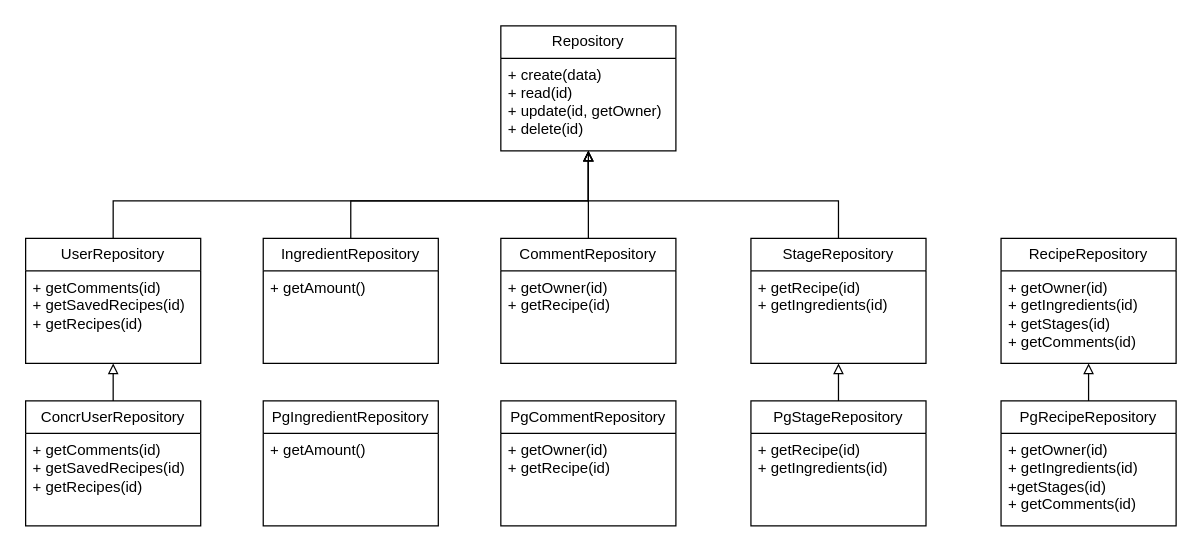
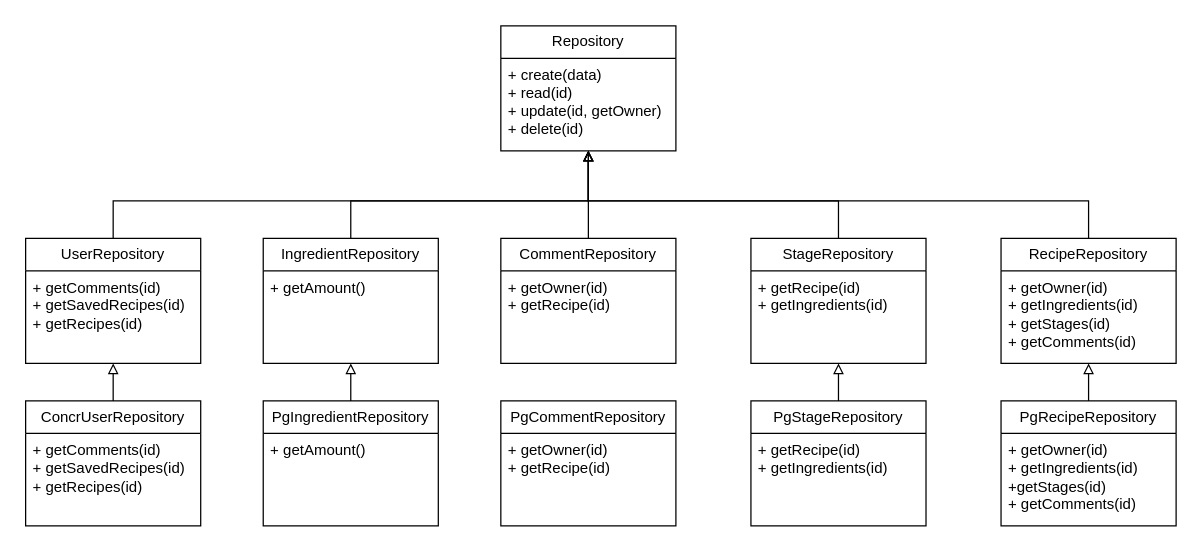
  <mxCell id="0" />
  <mxCell id="1" parent="0" />
  <mxCell id="2" value="Repository" style="swimlane;fontStyle=0;childLayout=stackLayout;horizontal=1;startSize=26;fillColor=none;horizontalStack=0;resizeParent=1;resizeParentMax=0;resizeLast=0;collapsible=1;marginBottom=0;whiteSpace=wrap;html=1;" parent="1" vertex="1"><mxGeometry x="400" y="20" width="140" height="100" as="geometry" /></mxCell>
  <mxCell id="3" value="+ create(data)&lt;br&gt;+ read(id)&lt;br&gt;+ update(id, getOwner)&lt;br&gt;+ delete(id)" style="text;strokeColor=none;fillColor=none;align=left;verticalAlign=top;spacingLeft=4;spacingRight=4;overflow=hidden;rotatable=0;points=[[0,0.5],[1,0.5]];portConstraint=eastwest;whiteSpace=wrap;html=1;" parent="2" vertex="1"><mxGeometry y="26" width="140" height="74" as="geometry" /></mxCell>
  <mxCell id="4" style="edgeStyle=orthogonalEdgeStyle;rounded=0;orthogonalLoop=1;jettySize=auto;html=1;endArrow=block;endFill=0;" parent="1" source="5" target="2" edge="1"><mxGeometry relative="1" as="geometry"><Array as="points"><mxPoint x="90" y="160" /><mxPoint x="470" y="160" /></Array></mxGeometry></mxCell>
  <mxCell id="5" value="UserRepository" style="swimlane;fontStyle=0;childLayout=stackLayout;horizontal=1;startSize=26;fillColor=none;horizontalStack=0;resizeParent=1;resizeParentMax=0;resizeLast=0;collapsible=1;marginBottom=0;whiteSpace=wrap;html=1;" parent="1" vertex="1"><mxGeometry x="20" y="190" width="140" height="100" as="geometry" /></mxCell>
  <mxCell id="6" value="+ getComments(id)&lt;br&gt;+ getSavedRecipes(id)&lt;br&gt;+ getRecipes(id)" style="text;strokeColor=none;fillColor=none;align=left;verticalAlign=top;spacingLeft=4;spacingRight=4;overflow=hidden;rotatable=0;points=[[0,0.5],[1,0.5]];portConstraint=eastwest;whiteSpace=wrap;html=1;" parent="5" vertex="1"><mxGeometry y="26" width="140" height="74" as="geometry" /></mxCell>
  <mxCell id="7" style="edgeStyle=orthogonalEdgeStyle;rounded=0;orthogonalLoop=1;jettySize=auto;html=1;endArrow=open;endFill=0;" parent="1" source="8" target="2" edge="1"><mxGeometry relative="1" as="geometry" /></mxCell>
  <mxCell id="8" value="CommentRepository" style="swimlane;fontStyle=0;childLayout=stackLayout;horizontal=1;startSize=26;fillColor=none;horizontalStack=0;resizeParent=1;resizeParentMax=0;resizeLast=0;collapsible=1;marginBottom=0;whiteSpace=wrap;html=1;" parent="1" vertex="1"><mxGeometry x="400" y="190" width="140" height="100" as="geometry" /></mxCell>
  <mxCell id="9" value="+ getOwner(id)&lt;br&gt;+ getRecipe(id)" style="text;strokeColor=none;fillColor=none;align=left;verticalAlign=top;spacingLeft=4;spacingRight=4;overflow=hidden;rotatable=0;points=[[0,0.5],[1,0.5]];portConstraint=eastwest;whiteSpace=wrap;html=1;" parent="8" vertex="1"><mxGeometry y="26" width="140" height="74" as="geometry" /></mxCell>
+ <mxCell id="10" style="edgeStyle=orthogonalEdgeStyle;rounded=0;orthogonalLoop=1;jettySize=auto;html=1;endArrow=block;endFill=0;" parent="1" source="11" target="2" edge="1"><mxGeometry relative="1" as="geometry"><Array as="points"><mxPoint x="870" y="160" /><mxPoint x="470" y="160" /></Array></mxGeometry></mxCell>
  <mxCell id="11" value="RecipeRepository" style="swimlane;fontStyle=0;childLayout=stackLayout;horizontal=1;startSize=26;fillColor=none;horizontalStack=0;resizeParent=1;resizeParentMax=0;resizeLast=0;collapsible=1;marginBottom=0;whiteSpace=wrap;html=1;" parent="1" vertex="1"><mxGeometry x="800" y="190" width="140" height="100" as="geometry" /></mxCell>
  <mxCell id="12" value="+ getOwner(id)&lt;br&gt;+ getIngredients(id)&lt;br&gt;+ getStages(id)&lt;br&gt;+ getComments(id)" style="text;strokeColor=none;fillColor=none;align=left;verticalAlign=top;spacingLeft=4;spacingRight=4;overflow=hidden;rotatable=0;points=[[0,0.5],[1,0.5]];portConstraint=eastwest;whiteSpace=wrap;html=1;" parent="11" vertex="1"><mxGeometry y="26" width="140" height="74" as="geometry" /></mxCell>
- <mxCell id="13" style="edgeStyle=orthogonalEdgeStyle;rounded=0;orthogonalLoop=1;jettySize=auto;html=1;endArrow=block;endFill=0;" parent="1" source="14" target="2" edge="1"><mxGeometry relative="1" as="geometry"><Array as="points"><mxPoint x="670" y="160" /><mxPoint x="470" y="160" /></Array></mxGeometry></mxCell>
+ <mxCell id="13" style="edgeStyle=orthogonalEdgeStyle;rounded=0;orthogonalLoop=1;jettySize=auto;html=1;endArrow=open;endFill=0;" parent="1" source="14" target="2" edge="1"><mxGeometry relative="1" as="geometry"><Array as="points"><mxPoint x="670" y="160" /><mxPoint x="470" y="160" /></Array></mxGeometry></mxCell>
  <mxCell id="14" value="StageRepository" style="swimlane;fontStyle=0;childLayout=stackLayout;horizontal=1;startSize=26;fillColor=none;horizontalStack=0;resizeParent=1;resizeParentMax=0;resizeLast=0;collapsible=1;marginBottom=0;whiteSpace=wrap;html=1;" parent="1" vertex="1"><mxGeometry x="600" y="190" width="140" height="100" as="geometry" /></mxCell>
  <mxCell id="15" value="+ getRecipe(id)&lt;br&gt;+ getIngredients(id)" style="text;strokeColor=none;fillColor=none;align=left;verticalAlign=top;spacingLeft=4;spacingRight=4;overflow=hidden;rotatable=0;points=[[0,0.5],[1,0.5]];portConstraint=eastwest;whiteSpace=wrap;html=1;" parent="14" vertex="1"><mxGeometry y="26" width="140" height="74" as="geometry" /></mxCell>
  <mxCell id="16" style="edgeStyle=orthogonalEdgeStyle;rounded=0;orthogonalLoop=1;jettySize=auto;html=1;endArrow=block;endFill=0;" parent="1" target="2" edge="1"><mxGeometry relative="1" as="geometry"><Array as="points"><mxPoint x="280" y="160" /><mxPoint x="470" y="160" /></Array><mxPoint x="280" y="190" as="sourcePoint" /></mxGeometry></mxCell>
  <mxCell id="17" style="edgeStyle=orthogonalEdgeStyle;rounded=0;orthogonalLoop=1;jettySize=auto;html=1;endArrow=block;endFill=0;" parent="1" source="18" target="6" edge="1"><mxGeometry relative="1" as="geometry"><Array as="points"><mxPoint x="90" y="280" /><mxPoint x="90" y="280" /></Array></mxGeometry></mxCell>
  <mxCell id="18" value="ConcrUserRepository" style="swimlane;fontStyle=0;childLayout=stackLayout;horizontal=1;startSize=26;fillColor=none;horizontalStack=0;resizeParent=1;resizeParentMax=0;resizeLast=0;collapsible=1;marginBottom=0;whiteSpace=wrap;html=1;" parent="1" vertex="1"><mxGeometry x="20" y="320" width="140" height="100" as="geometry" /></mxCell>
  <mxCell id="19" value="+ getComments(id)&lt;br&gt;+ getSavedRecipes(id)&lt;br&gt;+ getRecipes(id)" style="text;strokeColor=none;fillColor=none;align=left;verticalAlign=top;spacingLeft=4;spacingRight=4;overflow=hidden;rotatable=0;points=[[0,0.5],[1,0.5]];portConstraint=eastwest;whiteSpace=wrap;html=1;" parent="18" vertex="1"><mxGeometry y="26" width="140" height="74" as="geometry" /></mxCell>
  <mxCell id="20" value="PgCommentRepository" style="swimlane;fontStyle=0;childLayout=stackLayout;horizontal=1;startSize=26;fillColor=none;horizontalStack=0;resizeParent=1;resizeParentMax=0;resizeLast=0;collapsible=1;marginBottom=0;whiteSpace=wrap;html=1;" parent="1" vertex="1"><mxGeometry x="400" y="320" width="140" height="100" as="geometry" /></mxCell>
  <mxCell id="21" value="+ getOwner(id)&lt;br&gt;+ getRecipe(id)" style="text;strokeColor=none;fillColor=none;align=left;verticalAlign=top;spacingLeft=4;spacingRight=4;overflow=hidden;rotatable=0;points=[[0,0.5],[1,0.5]];portConstraint=eastwest;whiteSpace=wrap;html=1;" parent="20" vertex="1"><mxGeometry y="26" width="140" height="74" as="geometry" /></mxCell>
  <mxCell id="22" style="edgeStyle=orthogonalEdgeStyle;rounded=0;orthogonalLoop=1;jettySize=auto;html=1;endArrow=block;endFill=0;" parent="1" source="23" target="11" edge="1"><mxGeometry relative="1" as="geometry" /></mxCell>
  <mxCell id="23" value="PgRecipeRepository" style="swimlane;fontStyle=0;childLayout=stackLayout;horizontal=1;startSize=26;fillColor=none;horizontalStack=0;resizeParent=1;resizeParentMax=0;resizeLast=0;collapsible=1;marginBottom=0;whiteSpace=wrap;html=1;" parent="1" vertex="1"><mxGeometry x="800" y="320" width="140" height="100" as="geometry" /></mxCell>
  <mxCell id="24" value="+ getOwner(id)&lt;br&gt;+ getIngredients(id)&lt;br&gt;+getStages(id)&lt;br&gt;+ getComments(id)" style="text;strokeColor=none;fillColor=none;align=left;verticalAlign=top;spacingLeft=4;spacingRight=4;overflow=hidden;rotatable=0;points=[[0,0.5],[1,0.5]];portConstraint=eastwest;whiteSpace=wrap;html=1;" parent="23" vertex="1"><mxGeometry y="26" width="140" height="74" as="geometry" /></mxCell>
  <mxCell id="25" style="edgeStyle=orthogonalEdgeStyle;rounded=0;orthogonalLoop=1;jettySize=auto;html=1;endArrow=block;endFill=0;" parent="1" source="26" target="14" edge="1"><mxGeometry relative="1" as="geometry" /></mxCell>
  <mxCell id="26" value="PgStageRepository" style="swimlane;fontStyle=0;childLayout=stackLayout;horizontal=1;startSize=26;fillColor=none;horizontalStack=0;resizeParent=1;resizeParentMax=0;resizeLast=0;collapsible=1;marginBottom=0;whiteSpace=wrap;html=1;" parent="1" vertex="1"><mxGeometry x="600" y="320" width="140" height="100" as="geometry" /></mxCell>
  <mxCell id="27" value="+ getRecipe(id)&lt;br&gt;+ getIngredients(id)" style="text;strokeColor=none;fillColor=none;align=left;verticalAlign=top;spacingLeft=4;spacingRight=4;overflow=hidden;rotatable=0;points=[[0,0.5],[1,0.5]];portConstraint=eastwest;whiteSpace=wrap;html=1;" parent="26" vertex="1"><mxGeometry y="26" width="140" height="74" as="geometry" /></mxCell>
  <mxCell id="28" value="IngredientRepository" style="swimlane;fontStyle=0;childLayout=stackLayout;horizontal=1;startSize=26;fillColor=none;horizontalStack=0;resizeParent=1;resizeParentMax=0;resizeLast=0;collapsible=1;marginBottom=0;whiteSpace=wrap;html=1;" parent="1" vertex="1"><mxGeometry x="210" y="190" width="140" height="100" as="geometry" /></mxCell>
  <mxCell id="29" value="+ getAmount()" style="text;strokeColor=none;fillColor=none;align=left;verticalAlign=top;spacingLeft=4;spacingRight=4;overflow=hidden;rotatable=0;points=[[0,0.5],[1,0.5]];portConstraint=eastwest;whiteSpace=wrap;html=1;" parent="28" vertex="1"><mxGeometry y="26" width="140" height="74" as="geometry" /></mxCell>
+ <mxCell id="30" style="edgeStyle=orthogonalEdgeStyle;rounded=0;orthogonalLoop=1;jettySize=auto;html=1;endArrow=block;endFill=0;" parent="1" source="31" target="28" edge="1"><mxGeometry relative="1" as="geometry" /></mxCell>
  <mxCell id="31" value="PgIngredientRepository" style="swimlane;fontStyle=0;childLayout=stackLayout;horizontal=1;startSize=26;fillColor=none;horizontalStack=0;resizeParent=1;resizeParentMax=0;resizeLast=0;collapsible=1;marginBottom=0;whiteSpace=wrap;html=1;" parent="1" vertex="1"><mxGeometry x="210" y="320" width="140" height="100" as="geometry" /></mxCell>
  <mxCell id="32" value="+ getAmount()" style="text;strokeColor=none;fillColor=none;align=left;verticalAlign=top;spacingLeft=4;spacingRight=4;overflow=hidden;rotatable=0;points=[[0,0.5],[1,0.5]];portConstraint=eastwest;whiteSpace=wrap;html=1;" parent="31" vertex="1"><mxGeometry y="26" width="140" height="74" as="geometry" /></mxCell>
